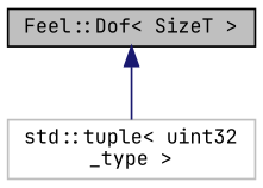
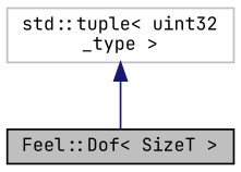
  digraph {
    fontname="JetBrains Mono"
    node [fontname="JetBrains Mono" fontsize=10 shape=record style=filled]
    n1 [color=black fillcolor=grey75 fontcolor=black height=0.2 label="Feel::Dof\< SizeT \>" width=0.4]
    n2 [color=grey75 fillcolor=white height=0.2 label="std::tuple\< uint32\l_type \>" width=0.4]
-   n1 -> n2 [color=midnightblue dir=back fontname="JetBrains Mono" fontsize=10 labelfontname=Helvetica labelfontsize=10 style=solid]
+   n2 -> n1 [color=midnightblue dir=back fontname="JetBrains Mono" fontsize=10 labelfontname=Helvetica labelfontsize=10 style=solid]
  }
